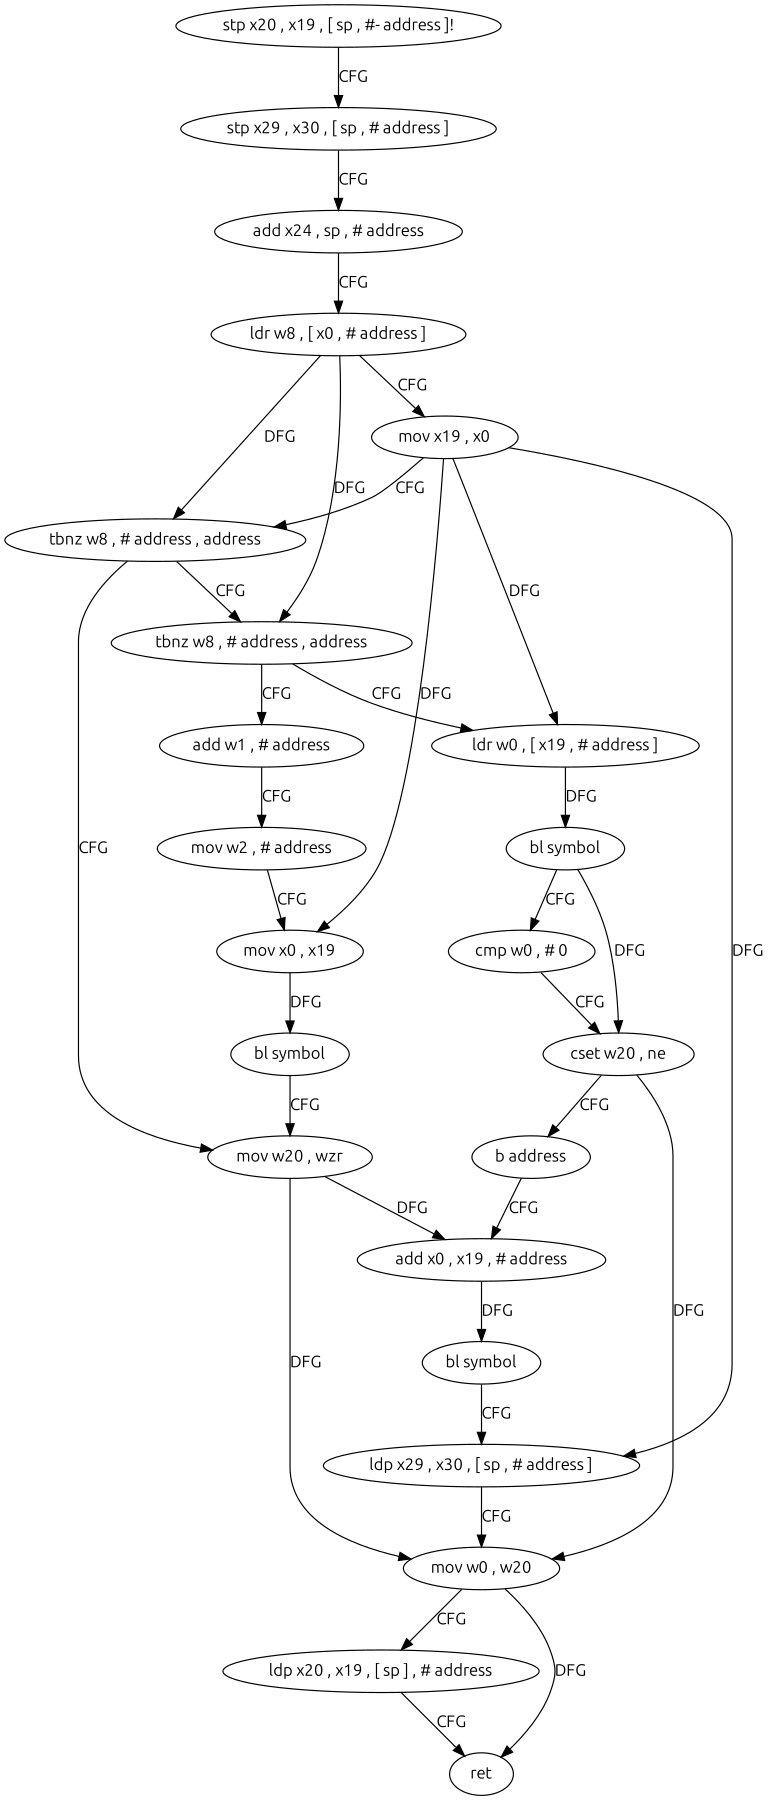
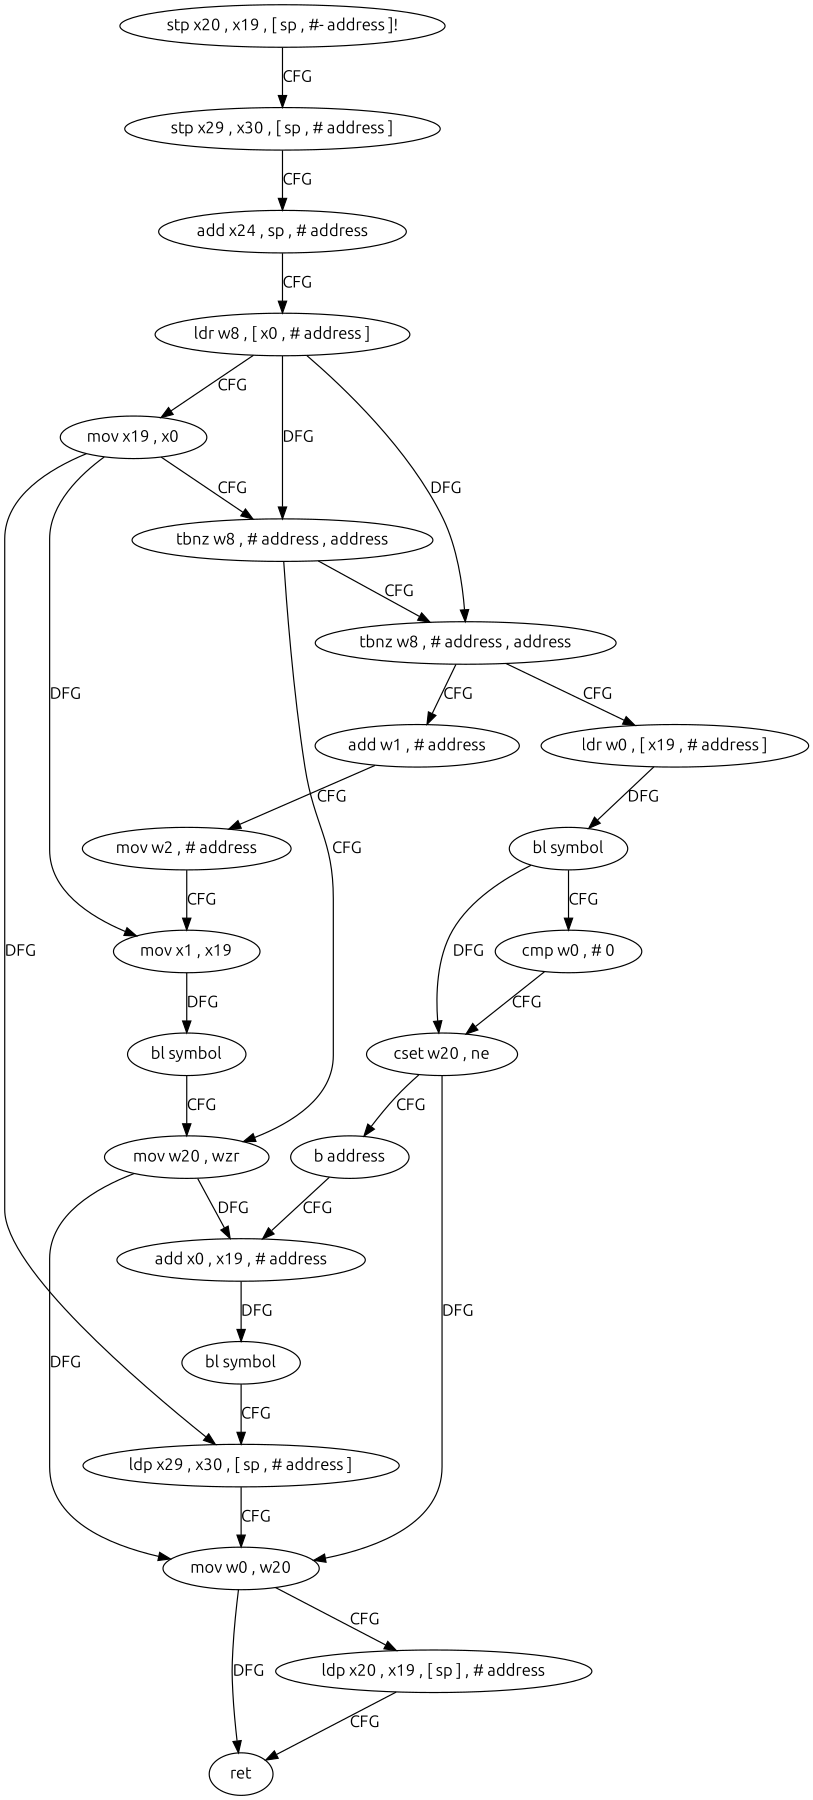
  digraph {
    fontname=Ubuntu
    node [fontname=Ubuntu]
    edge [fontname=Ubuntu]
    n1 [label="stp x20 , x19 , [ sp , #- address ]!"]
    n2 [label="stp x29 , x30 , [ sp , # address ]"]
    n3 [label="add x24 , sp , # address"]
    n4 [label="ldr w8 , [ x0 , # address ]"]
    n5 [label="mov x19 , x0"]
    n6 [label="tbnz w8 , # address , address"]
    n7 [label="tbnz w8 , # address , address"]
    n8 [label="ldr w0 , [ x19 , # address ]"]
-   n9 [label="mov x0 , x19"]
+   n9 [label="mov x1 , x19"]
    n10 [label="ldp x29 , x30 , [ sp , # address ]"]
    n11 [label="mov w20 , wzr"]
    n12 [label="add w1 , # address"]
    n13 [label="add x0 , x19 , # address"]
    n14 [label="bl symbol"]
    n15 [label="bl symbol"]
    n16 [label="bl symbol"]
    n17 [label="mov w0 , w20"]
    n18 [label="ldp x20 , x19 , [ sp ] , # address"]
    n19 [label=ret]
    n20 [label="mov w2 , # address"]
    n21 [label="cmp w0 , # 0"]
    n22 [label="cset w20 , ne"]
    n23 [label="b address"]
    n1 -> n2 [label=CFG]
    n2 -> n3 [label=CFG]
    n3 -> n4 [label=CFG]
    n4 -> n5 [label=CFG]
    n4 -> n6 [label=DFG]
    n4 -> n7 [label=DFG]
    n5 -> n6 [label=CFG]
-   n5 -> n8 [label=DFG]
    n5 -> n9 [label=DFG]
    n5 -> n10 [label=DFG]
    n6 -> n7 [label=CFG]
    n6 -> n11 [label=CFG]
    n7 -> n8 [label=CFG]
    n7 -> n12 [label=CFG]
    n8 -> n15 [label=DFG]
    n9 -> n16 [label=DFG]
    n10 -> n17 [label=CFG]
    n11 -> n13 [label=DFG]
    n11 -> n17 [label=DFG]
    n12 -> n20 [label=CFG]
    n13 -> n14 [label=DFG]
    n14 -> n10 [label=CFG]
    n15 -> n21 [label=CFG]
    n15 -> n22 [label=DFG]
    n16 -> n11 [label=CFG]
    n17 -> n18 [label=CFG]
    n17 -> n19 [label=DFG]
    n18 -> n19 [label=CFG]
    n20 -> n9 [label=CFG]
    n21 -> n22 [label=CFG]
    n22 -> n17 [label=DFG]
    n22 -> n23 [label=CFG]
    n23 -> n13 [label=CFG]
  }
